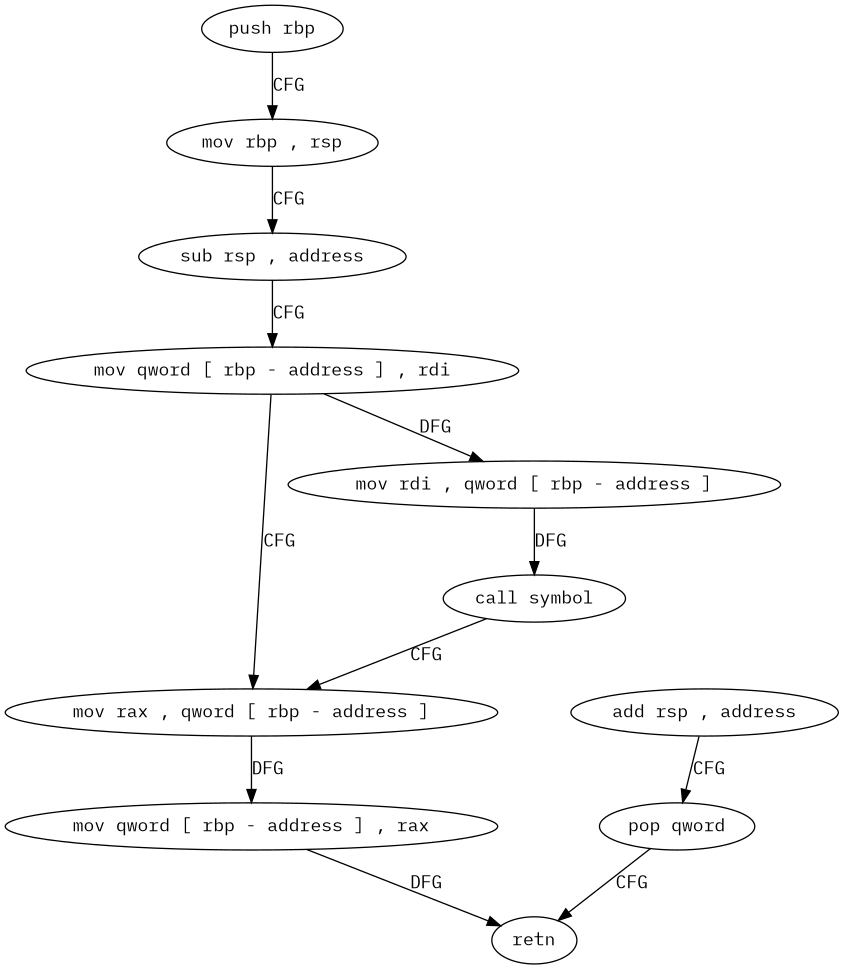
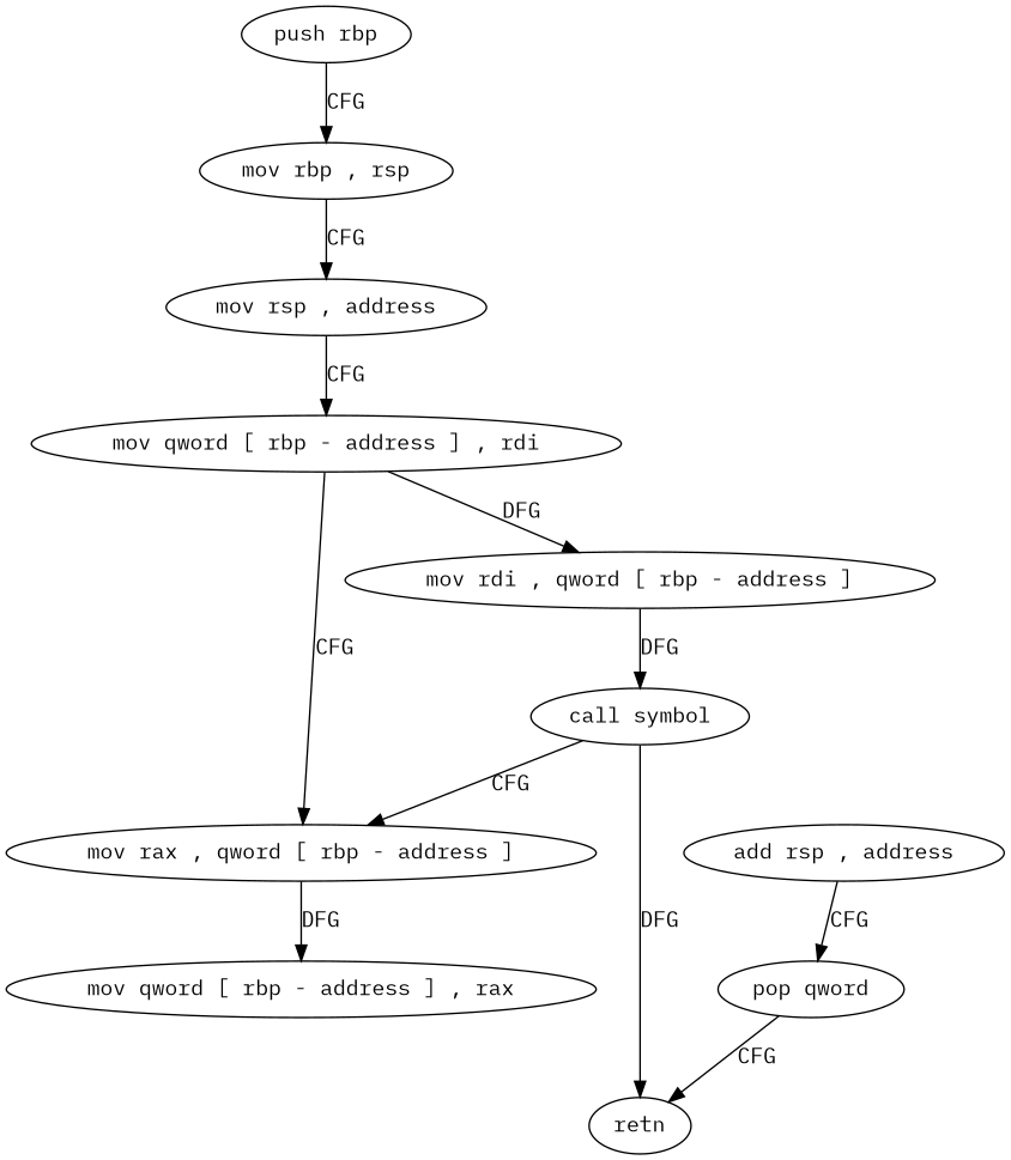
  digraph {
    fontname="IBM Plex Mono"
    node [fontname="IBM Plex Mono"]
    edge [fontname="IBM Plex Mono"]
    n1 [label="push rbp"]
    n2 [label="mov rbp , rsp"]
-   n3 [label="sub rsp , address"]
+   n3 [label="mov rsp , address"]
    n4 [label="mov qword [ rbp - address ] , rdi"]
    n5 [label="mov rax , qword [ rbp - address ]"]
    n6 [label="mov rdi , qword [ rbp - address ]"]
    n7 [label="mov qword [ rbp - address ] , rax"]
    n8 [label="call symbol"]
    n9 [label=retn]
    n10 [label="add rsp , address"]
    n11 [label="pop qword"]
    n1 -> n2 [label=CFG]
    n2 -> n3 [label=CFG]
    n3 -> n4 [label=CFG]
    n4 -> n5 [label=CFG]
    n4 -> n6 [label=DFG]
    n5 -> n7 [label=DFG]
    n6 -> n8 [label=DFG]
    n8 -> n5 [label=CFG]
-   n7 -> n9 [label=DFG]
+   n8 -> n9 [label=DFG]
    n10 -> n11 [label=CFG]
    n11 -> n9 [label=CFG]
  }
